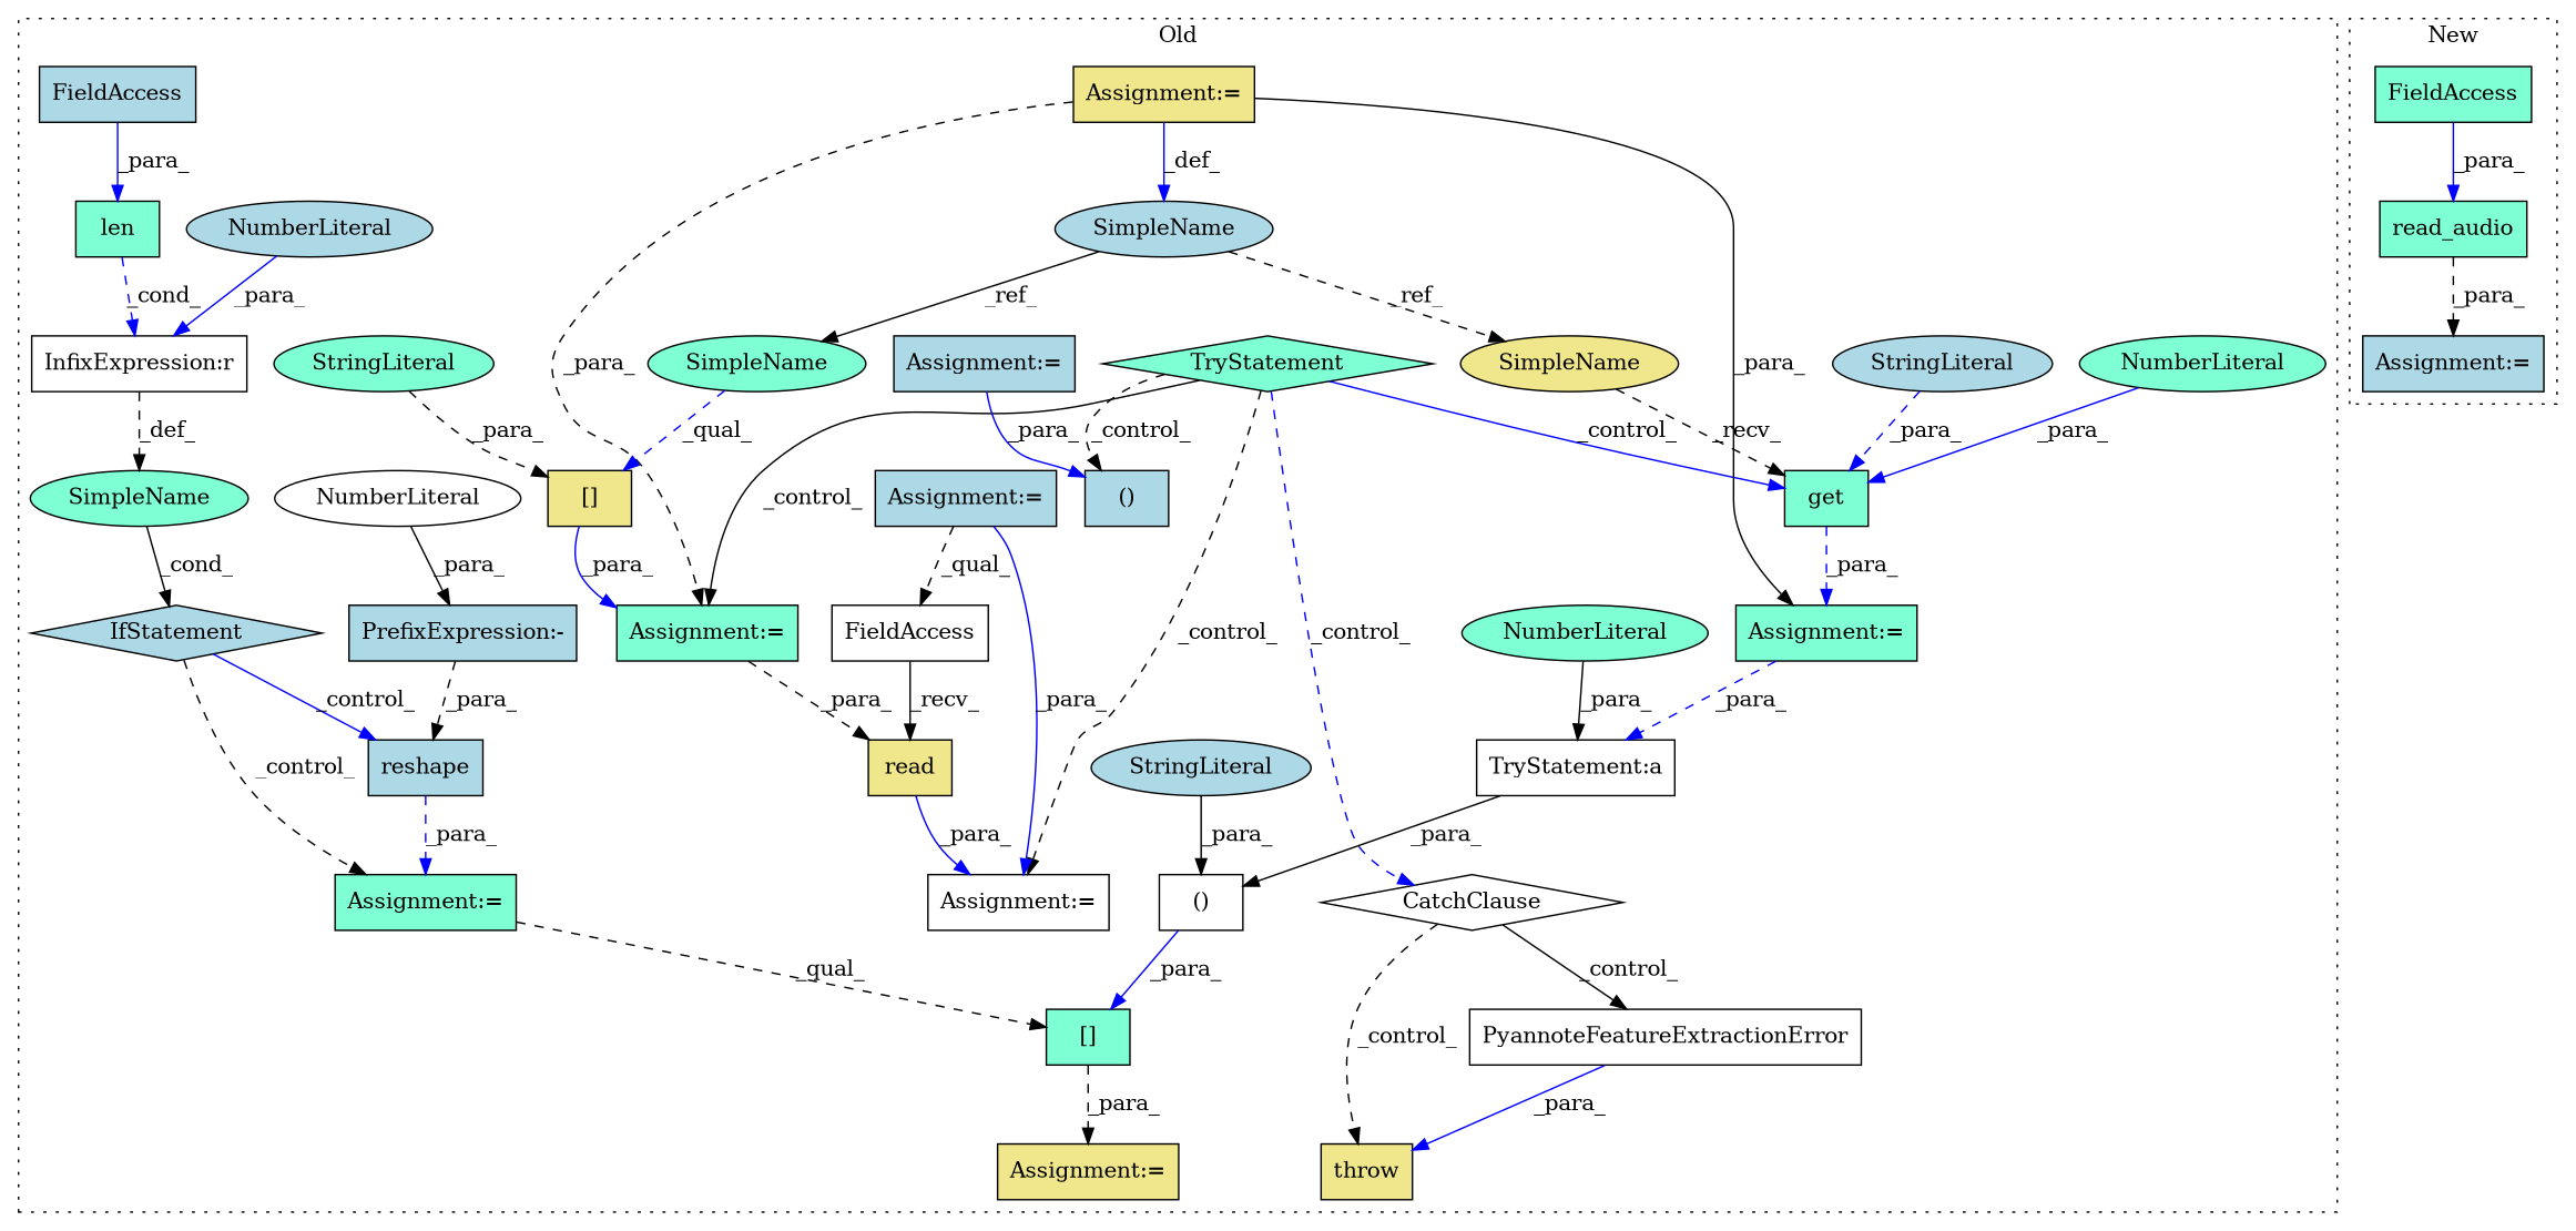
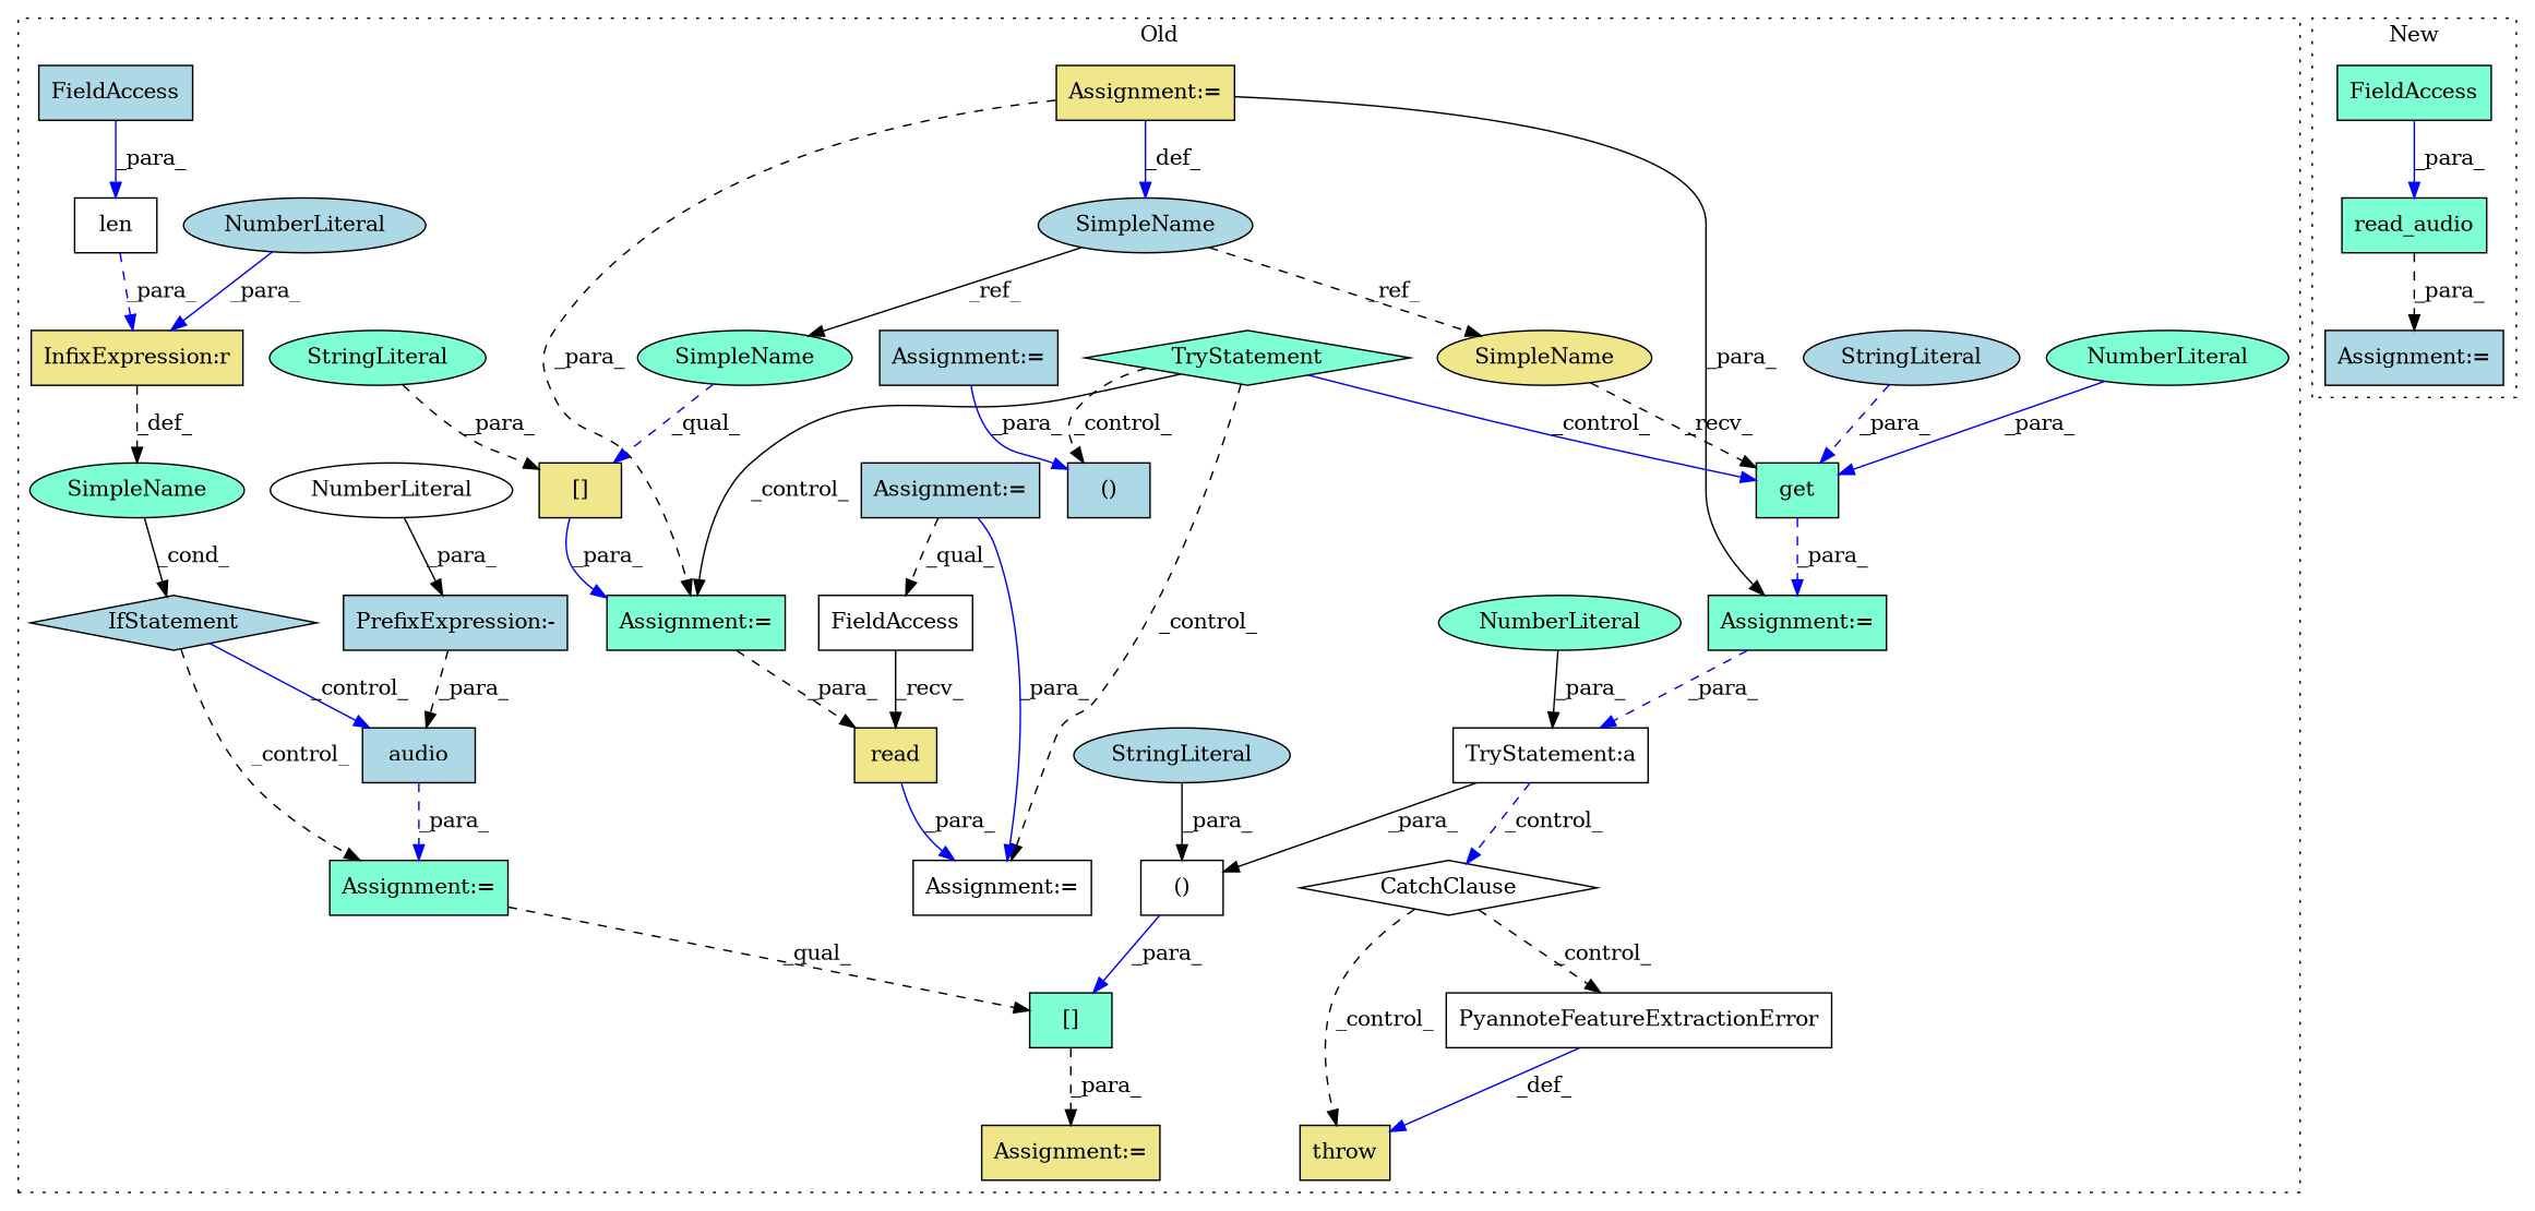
  digraph {
    node [a=7 fillcolor=aquamarine l=1 s=1103 shape=box style=filled]
    edge [color=black style=dashed]
    n1 [a=32 fillcolor=white l="31,1" label=PyannoteFeatureExtractionError s="1435,1475"]
    n2 [a=12 fillcolor=white l="11,2" label=CatchClause s="1399,1419" shape=diamond]
    n3 [a=53 fillcolor=khaki l=6 label=throw s=1429]
    n4 [a=54 l=4 label=TryStatement s=1275 shape=diamond]
    n5 [a=106 fillcolor=lightblue l=46 label="()" s=1317]
    n6 [a=32 fillcolor=khaki l="5,1" label=read s="1381,1389"]
    n7 [a=22 fillcolor=white l=15 label=FieldAccess s=1365]
    n8 [fillcolor=khaki l=4 label="Assignment:="]
    n9 [a=106 fillcolor=white l=42 label="()" s=1798]
    n10 [a=32 l="4,1" label=get s="1767,1782"]
    n11 [a=27 fillcolor=white l=3 label="TryStatement:a" s=1806]
    n12 [a=34 label=NumberLiteral s=1781 shape=ellipse]
    n13 [a=34 label=NumberLiteral s=1809 shape=ellipse]
    n14 [a=2 fillcolor=khaki l="5,1" label="[]" s="1291,1301"]
    n15 [a=42 fillcolor=lightblue l=4 label=SimpleName shape=ellipse]
    n16 [a=2 l="7,2" label="[]" s="1791,1840"]
-   n17 [a=32 fillcolor=lightblue l="8,1" label=reshape s="1729,1741"]
+   n17 [a=32 fillcolor=lightblue l="8,1" label=audio s="1729,1741"]
    n18 [a=42 label=SimpleName shape=ellipse l="" s=""]
    n19 [a=38 fillcolor=lightblue label="PrefixExpression:-" s=1737]
    n20 [a=34 fillcolor=white label=NumberLiteral s=1738 shape=ellipse]
    n21 [a=45 fillcolor=lightblue l=9 label=StringLiteral s=1771 shape=ellipse]
    n22 [a=45 l=5 label=StringLiteral s=1296 shape=ellipse]
    n23 [a=45 fillcolor=lightblue l=16 label=StringLiteral s=1824 shape=ellipse]
-   n24 [a=27 fillcolor=white l=3 label="InfixExpression:r" s=1711]
+   n24 [a=27 fillcolor=khaki l=3 label="InfixExpression:r" s=1711]
    n25 [a=34 fillcolor=lightblue label=NumberLiteral s=1714 shape=ellipse]
-   n26 [a=32 l="4,1" label=len s="1699,1710"]
+   n26 [a=32 fillcolor=white l="4,1" label=len s="1699,1710"]
    n27 [a=22 fillcolor=lightblue l=7 label=FieldAccess s=1703]
    n28 [a=25 fillcolor=lightblue l="4,2" label=IfStatement s="1695,1715" shape=diamond]
    n29 [label="Assignment:=" s=1726]
    n30 [fillcolor=khaki label="Assignment:=" s=1790]
    n31 [fillcolor=lightblue l=9 label="Assignment:=" s=1260]
    n32 [label="Assignment:=" s=1761]
    n33 [label="Assignment:=" s=1290]
    n34 [fillcolor=lightblue l=8 label="Assignment:=" s=1216]
    n35 [fillcolor=white l=2 label="Assignment:=" s=1363]
    n36 [a=42 fillcolor=khaki l=4 label=SimpleName s=1762 shape=ellipse]
    n37 [a=42 l=4 label=SimpleName s=1291 shape=ellipse]
    n38 [a=32 l="11,1" label=read_audio s="1245,1282"]
    n39 [a=22 l=16 label=FieldAccess s=1261]
    n40 [fillcolor=lightblue l=2 label="Assignment:=" s=1243]
    subgraph cluster_1 {
      label=Old
      style=dotted
      n1
      n2
      n3
      n4
      n5
      n6
      n7
      n8
      n9
      n10
      n11
      n12
      n13
      n14
      n15
      n16
      n17
      n18
      n19
      n20
      n21
      n22
      n23
      n24
      n25
      n26
      n27
      n28
      n29
      n30
      n31
      n32
      n33
      n34
      n35
      n36
      n37
    }
    subgraph cluster_2 {
      label=New
      style=dotted
      n38
      n39
      n40
    }
-   n1 -> n3 [color=blue label=_para_ style=solid]
-   n2 -> n1 [label=_control_ style=solid]
+   n1 -> n3 [color=blue label=_def_ style=solid]
+   n2 -> n1 [label=_control_]
    n2 -> n3 [label=_control_]
-   n4 -> n2 [color=blue label=_control_]
+   n11 -> n2 [color=blue label=_control_]
    n4 -> n5 [label=_control_]
    n4 -> n10 [color=blue label=_control_ style=solid]
    n4 -> n33 [label=_control_ style=solid]
    n4 -> n35 [label=_control_]
    n6 -> n35 [color=blue label=_para_ style=solid]
    n7 -> n6 [label=_recv_ style=solid]
    n8 -> n15 [color=blue label=_def_ style=solid]
    n8 -> n32 [label=_para_ style=solid]
    n8 -> n33 [label=_para_]
    n9 -> n16 [color=blue label=_para_ style=solid]
    n10 -> n32 [color=blue label=_para_]
    n11 -> n9 [label=_para_ style=solid]
    n12 -> n10 [color=blue label=_para_ style=solid]
    n13 -> n11 [label=_para_ style=solid]
    n14 -> n33 [color=blue label=_para_ style=solid]
    n15 -> n36 [label=_ref_]
    n15 -> n37 [label=_ref_ style=solid]
    n16 -> n30 [label=_para_]
    n17 -> n29 [color=blue label=_para_]
    n18 -> n28 [label=_cond_ style=solid]
    n19 -> n17 [label=_para_]
    n20 -> n19 [label=_para_ style=solid]
    n21 -> n10 [color=blue label=_para_]
    n22 -> n14 [label=_para_]
    n23 -> n9 [label=_para_ style=solid]
    n24 -> n18 [label=_def_]
    n25 -> n24 [color=blue label=_para_ style=solid]
-   n26 -> n24 [color=blue label=_cond_]
+   n26 -> n24 [color=blue label=_para_]
    n27 -> n26 [color=blue label=_para_ style=solid]
    n28 -> n17 [color=blue label=_control_ style=solid]
    n28 -> n29 [label=_control_]
    n29 -> n16 [label=_qual_]
    n31 -> n7 [label=_qual_]
    n31 -> n35 [color=blue label=_para_ style=solid]
    n32 -> n11 [color=blue label=_para_]
    n33 -> n6 [label=_para_]
    n34 -> n5 [color=blue label=_para_ style=solid]
    n36 -> n10 [label=_recv_]
    n37 -> n14 [color=blue label=_qual_]
    n38 -> n40 [label=_para_]
    n39 -> n38 [color=blue label=_para_ style=solid]
  }
